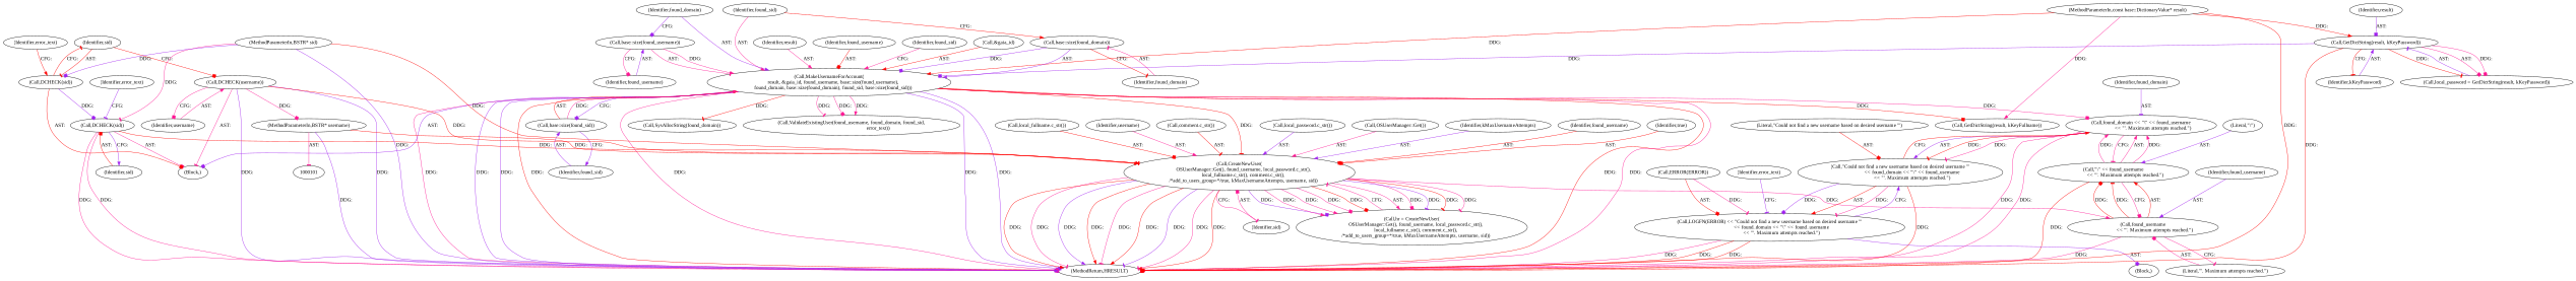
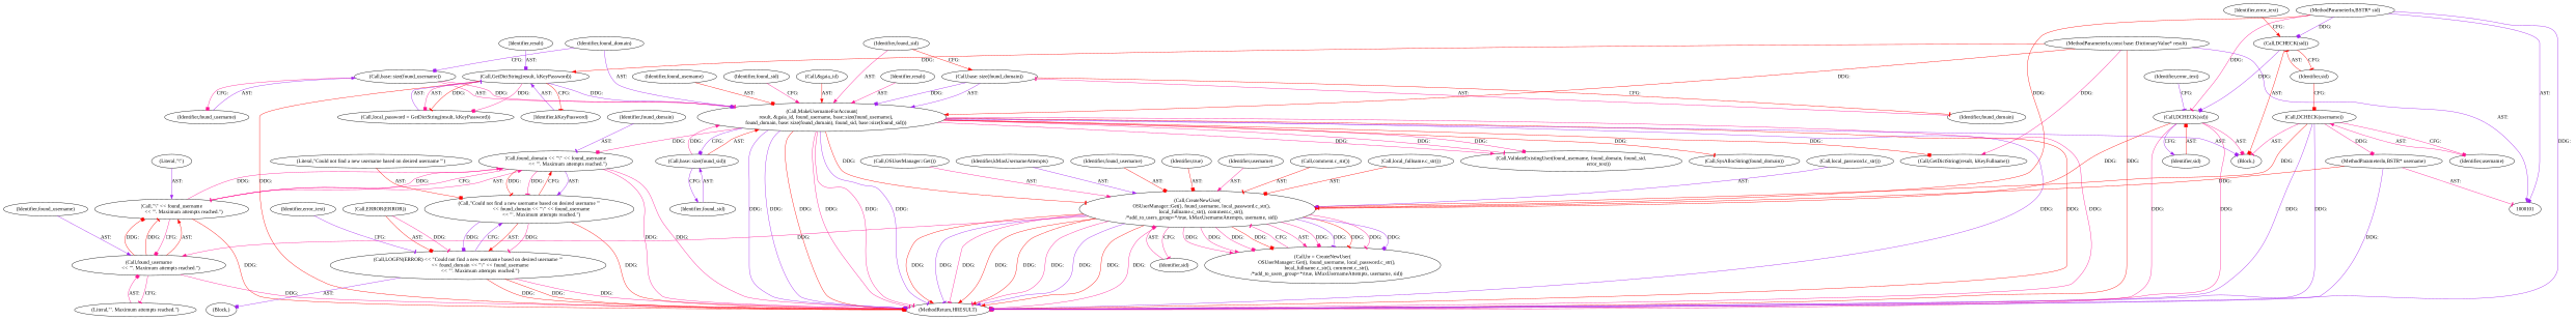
  digraph {
    fontname="Liberation Serif"
    node [fontname="Liberation Serif"]
    edge [arrowhead=normal color=deeppink fontname="Liberation Serif"]
    n1 [label="(Call,found_domain << \"\\\" << found_username\n                 << \"'. Maximum attempts reached.\")"]
    n2 [label="(Call,\"\\\" << found_username\n                 << \"'. Maximum attempts reached.\")"]
    n3 [label="(Call,\"Could not find a new username based on desired username '\"\n                 << found_domain << \"\\\" << found_username\n                 << \"'. Maximum attempts reached.\")"]
    n4 [label="(MethodReturn,HRESULT)"]
    n5 [label="(Call,found_username\n                 << \"'. Maximum attempts reached.\")"]
    n6 [label="(Call,LOGFN(ERROR) << \"Could not find a new username based on desired username '\"\n                 << found_domain << \"\\\" << found_username\n                 << \"'. Maximum attempts reached.\")"]
    n7 [label="(Call,MakeUsernameForAccount(\n      result, &gaia_id, found_username, base::size(found_username),\n      found_domain, base::size(found_domain), found_sid, base::size(found_sid)))"]
    n8 [label="(Call,base::size(found_sid))"]
    n9 [label="(Call,CreateNewUser(\n      OSUserManager::Get(), found_username, local_password.c_str(),\n      local_fullname.c_str(), comment.c_str(),\n      /*add_to_users_group=*/true, kMaxUsernameAttempts, username, sid))"]
    n10 [label="(Call,GetDictString(result, kKeyFullname))"]
    n11 [label="(Call,ValidateExistingUser(found_username, found_domain, found_sid,\n                                      error_text))"]
    n12 [label="(Call,SysAllocString(found_domain))"]
    n13 [label="(Block,)"]
    n14 [label="(Identifier,found_sid)"]
    n15 [label="(Identifier,sid)"]
    n16 [label="(Call,hr = CreateNewUser(\n      OSUserManager::Get(), found_username, local_password.c_str(),\n      local_fullname.c_str(), comment.c_str(),\n      /*add_to_users_group=*/true, kMaxUsernameAttempts, username, sid))"]
    n17 [label="(Call,GetDictString(result, kKeyPassword))"]
    n18 [label="(Call,local_password = GetDictString(result, kKeyPassword))"]
    n19 [label="(Identifier,kKeyPassword)"]
    n20 [label="(MethodParameterIn,const base::DictionaryValue* result)"]
    1000101
    n22 [label="(Call,base::size(found_username))"]
    n23 [label="(Identifier,found_username)"]
    n24 [label="(Call,base::size(found_domain))"]
    n25 [label="(Identifier,found_domain)"]
    n26 [label="(Literal,\"'. Maximum attempts reached.\")"]
    n27 [label="(Call,DCHECK(username))"]
    n28 [label="(Identifier,username)"]
    n29 [label="(MethodParameterIn,BSTR* username)"]
    n30 [label="(Call,DCHECK(sid))"]
    n31 [label="(Identifier,sid)"]
    n32 [label="(Call,DCHECK(sid))"]
    n33 [label="(Identifier,sid)"]
    n34 [label="(MethodParameterIn,BSTR* sid)"]
    n35 [label="(Block,)"]
    n36 [label="(Identifier,result)"]
    n37 [label="(Identifier,result)"]
    n38 [label="(Identifier,found_username)"]
    n39 [label="(Call,OSUserManager::Get())"]
    n40 [label="(Identifier,kMaxUsernameAttempts)"]
    n41 [label="(Identifier,found_sid)"]
    n42 [label="(Identifier,found_domain)"]
    n43 [label="(Identifier,found_username)"]
    n44 [label="(Identifier,found_username)"]
    n45 [label="(Identifier,error_text)"]
    n46 [label="(Identifier,error_text)"]
    n47 [label="(Identifier,true)"]
    n48 [label="(Identifier,error_text)"]
    n49 [label="(Identifier,username)"]
    n50 [label="(Call,ERROR(ERROR))"]
    n51 [label="(Identifier,found_sid)"]
    n52 [label="(Call,comment.c_str())"]
    n53 [label="(Identifier,found_domain)"]
    n54 [label="(Call,local_fullname.c_str())"]
    n55 [label="(Call,local_password.c_str())"]
    n56 [label="(Literal,\"Could not find a new username based on desired username '\")"]
    n57 [label="(Call,&gaia_id)"]
    n58 [label="(Literal,\"\\\")"]
    n1 -> n2 [arrowhead=tee label="CFG: "]
    n1 -> n3 [color=purple label="AST: "]
    n1 -> n3 [arrowhead=tee color=red label="DDG: "]
    n1 -> n3 [arrowhead=tee label="DDG: "]
    n1 -> n4 [arrowhead=tee label="DDG: "]
    n1 -> n4 [arrowhead=box label="DDG: "]
    n2 -> n1 [label="AST: "]
    n2 -> n1 [label="DDG: "]
    n2 -> n1 [label="DDG: "]
    n2 -> n4 [arrowhead=box color=red label="DDG: "]
    n2 -> n5 [arrowhead=box label="CFG: "]
    n3 -> n1 [color=red label="CFG: "]
    n3 -> n4 [arrowhead=box color=red label="DDG: "]
    n3 -> n6 [color=red label="AST: "]
    n3 -> n6 [arrowhead=tee label="DDG: "]
    n3 -> n6 [arrowhead=box color=purple label="DDG: "]
    n5 -> n2 [color=red label="AST: "]
    n5 -> n2 [arrowhead=box color=red label="DDG: "]
    n5 -> n2 [arrowhead=tee color=red label="DDG: "]
    n5 -> n4 [label="DDG: "]
    n5 -> n26 [arrowhead=tee label="CFG: "]
    n6 -> n3 [color=purple label="CFG: "]
    n6 -> n4 [label="DDG: "]
    n6 -> n4 [color=red label="DDG: "]
    n6 -> n4 [arrowhead=box color=red label="DDG: "]
    n6 -> n35 [arrowhead=box color=purple label="AST: "]
    n7 -> n1 [arrowhead=box label="DDG: "]
    n7 -> n4 [arrowhead=tee label="DDG: "]
    n7 -> n4 [arrowhead=tee color=purple label="DDG: "]
    n7 -> n4 [arrowhead=box color=purple label="DDG: "]
    n7 -> n4 [arrowhead=box color=red label="DDG: "]
    n7 -> n4 [arrowhead=box label="DDG: "]
    n7 -> n4 [arrowhead=box color=purple label="DDG: "]
    n7 -> n4 [color=purple label="DDG: "]
    n7 -> n4 [color=red label="DDG: "]
    n7 -> n4 [arrowhead=tee label="DDG: "]
    n7 -> n8 [arrowhead=box color=purple label="CFG: "]
    n7 -> n9 [arrowhead=tee color=red label="DDG: "]
    n7 -> n10 [arrowhead=box color=red label="DDG: "]
    n7 -> n11 [label="DDG: "]
    n7 -> n11 [arrowhead=tee label="DDG: "]
    n7 -> n11 [arrowhead=box label="DDG: "]
    n7 -> n12 [arrowhead=tee color=red label="DDG: "]
    n7 -> n13 [arrowhead=box color=purple label="AST: "]
    n8 -> n7 [color=red label="AST: "]
    n8 -> n7 [label="DDG: "]
    n8 -> n14 [color=purple label="CFG: "]
    n9 -> n4 [color=red label="DDG: "]
    n9 -> n4 [color=red label="DDG: "]
    n9 -> n4 [arrowhead=tee label="DDG: "]
    n9 -> n4 [color=purple label="DDG: "]
    n9 -> n4 [color=red label="DDG: "]
    n9 -> n4 [arrowhead=tee label="DDG: "]
    n9 -> n4 [color=red label="DDG: "]
    n9 -> n4 [arrowhead=tee color=purple label="DDG: "]
    n9 -> n4 [arrowhead=tee label="DDG: "]
    n9 -> n5 [label="DDG: "]
    n9 -> n15 [arrowhead=tee label="CFG: "]
    n9 -> n16 [label="AST: "]
    n9 -> n16 [arrowhead=box label="DDG: "]
    n9 -> n16 [arrowhead=tee color=purple label="DDG: "]
    n9 -> n16 [arrowhead=tee color=red label="DDG: "]
    n9 -> n16 [arrowhead=tee label="DDG: "]
    n9 -> n16 [arrowhead=box color=purple label="DDG: "]
    n9 -> n16 [label="DDG: "]
    n9 -> n16 [label="DDG: "]
    n9 -> n16 [arrowhead=box label="DDG: "]
    n9 -> n16 [arrowhead=box color=red label="DDG: "]
    n14 -> n8 [color=purple label="AST: "]
    n15 -> n9 [arrowhead=box label="AST: "]
    n16 -> n9 [arrowhead=tee label="CFG: "]
    n17 -> n4 [color=red label="DDG: "]
    n17 -> n7 [arrowhead=box color=purple label="DDG: "]
    n17 -> n18 [arrowhead=box label="AST: "]
    n17 -> n18 [arrowhead=tee color=red label="DDG: "]
    n17 -> n18 [arrowhead=box label="DDG: "]
    n17 -> n19 [arrowhead=tee color=red label="CFG: "]
    n18 -> n17 [arrowhead=tee color=purple label="AST: "]
    n19 -> n17 [color=purple label="AST: "]
    n20 -> n4 [arrowhead=box color=red label="DDG: "]
    n20 -> n7 [color=red label="DDG: "]
    n20 -> n10 [label="DDG: "]
    n20 -> n17 [color=red label="DDG: "]
+   n20 -> 1000101 [color=purple label="AST: "]
    n22 -> n7 [arrowhead=tee label="AST: "]
    n22 -> n7 [label="DDG: "]
    n22 -> n23 [arrowhead=box label="CFG: "]
    n23 -> n22 [color=purple label="AST: "]
    n24 -> n7 [color=purple label="AST: "]
    n24 -> n7 [arrowhead=box color=purple label="DDG: "]
    n24 -> n25 [arrowhead=tee color=red label="CFG: "]
    n25 -> n24 [arrowhead=tee label="AST: "]
    n26 -> n5 [arrowhead=box label="AST: "]
    n27 -> n4 [color=purple label="DDG: "]
    n27 -> n4 [arrowhead=tee color=purple label="DDG: "]
    n27 -> n9 [color=red label="DDG: "]
    n27 -> n13 [arrowhead=tee label="AST: "]
    n27 -> n28 [arrowhead=box label="CFG: "]
    n27 -> n29 [arrowhead=box label="DDG: "]
    n28 -> n27 [label="AST: "]
    n29 -> n4 [arrowhead=tee color=purple label="DDG: "]
    n29 -> n9 [arrowhead=tee color=red label="DDG: "]
    n29 -> 1000101 [arrowhead=tee label="AST: "]
    n30 -> n4 [arrowhead=box label="DDG: "]
    n30 -> n4 [label="DDG: "]
    n30 -> n9 [color=red label="DDG: "]
    n30 -> n13 [arrowhead=box label="AST: "]
    n30 -> n31 [color=purple label="CFG: "]
    n31 -> n30 [arrowhead=box color=red label="AST: "]
    n32 -> n13 [arrowhead=box color=red label="AST: "]
    n32 -> n30 [arrowhead=box color=purple label="DDG: "]
    n32 -> n33 [arrowhead=tee color=red label="CFG: "]
    n33 -> n27 [arrowhead=box color=red label="CFG: "]
    n33 -> n32 [arrowhead=tee color=red label="AST: "]
    n34 -> n4 [color=purple label="DDG: "]
    n34 -> n9 [color=red label="DDG: "]
+   n34 -> 1000101 [arrowhead=box color=purple label="AST: "]
    n34 -> n30 [arrowhead=tee label="DDG: "]
    n34 -> n32 [arrowhead=box color=purple label="DDG: "]
    n36 -> n17 [arrowhead=box color=purple label="AST: "]
    n37 -> n7 [label="AST: "]
    n38 -> n7 [arrowhead=box color=red label="AST: "]
    n39 -> n9 [label="AST: "]
    n40 -> n9 [color=purple label="AST: "]
    n41 -> n7 [label="CFG: "]
    n42 -> n1 [arrowhead=tee color=purple label="AST: "]
    n43 -> n5 [color=purple label="AST: "]
    n44 -> n9 [arrowhead=box color=red label="AST: "]
    n45 -> n32 [color=red label="CFG: "]
    n46 -> n30 [arrowhead=tee color=purple label="CFG: "]
    n47 -> n9 [arrowhead=box color=red label="AST: "]
    n48 -> n6 [arrowhead=tee color=purple label="CFG: "]
    n49 -> n9 [label="AST: "]
    n50 -> n6 [arrowhead=box color=red label="AST: "]
    n50 -> n6 [arrowhead=tee label="DDG: "]
    n51 -> n7 [label="AST: "]
    n51 -> n24 [color=red label="CFG: "]
    n52 -> n9 [arrowhead=tee color=red label="AST: "]
    n53 -> n7 [color=purple label="AST: "]
    n53 -> n22 [arrowhead=box color=purple label="CFG: "]
    n54 -> n9 [arrowhead=box color=red label="AST: "]
    n55 -> n9 [color=purple label="AST: "]
    n56 -> n3 [arrowhead=box color=red label="AST: "]
    n57 -> n7 [color=red label="AST: "]
    n58 -> n2 [color=purple label="AST: "]
  }
